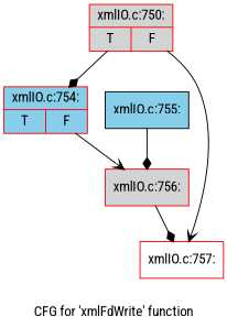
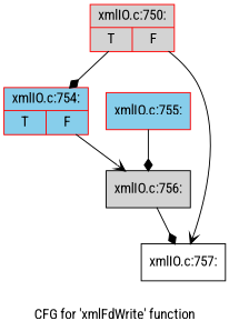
  digraph {
    fontname="Roboto Condensed"
    label="CFG for 'xmlFdWrite' function"
    node [color=red fillcolor=lightgrey fontname="Roboto Condensed" shape=record style=filled]
    edge [arrowhead=diamond fontname="Roboto Condensed"]
    n1 [label="{xmlIO.c:750:|{<s0>T|<s1>F}}"]
    n2 [fillcolor=skyblue label="{xmlIO.c:754:|{<s0>T|<s1>F}}"]
-   n3 [fillcolor=white label="{xmlIO.c:757:}"]
-   n4 [label="{xmlIO.c:756:}"]
-   n5 [color=black fillcolor=skyblue label="{xmlIO.c:755:}"]
+   n3 [color=black fillcolor=white label="{xmlIO.c:757:}"]
+   n4 [color=black label="{xmlIO.c:756:}"]
+   n5 [fillcolor=skyblue label="{xmlIO.c:755:}"]
    n1 -> n2
    n1 -> n3 [arrowhead=vee]
    n2 -> n4 [arrowhead=vee]
    n4 -> n3
    n5 -> n4
  }
